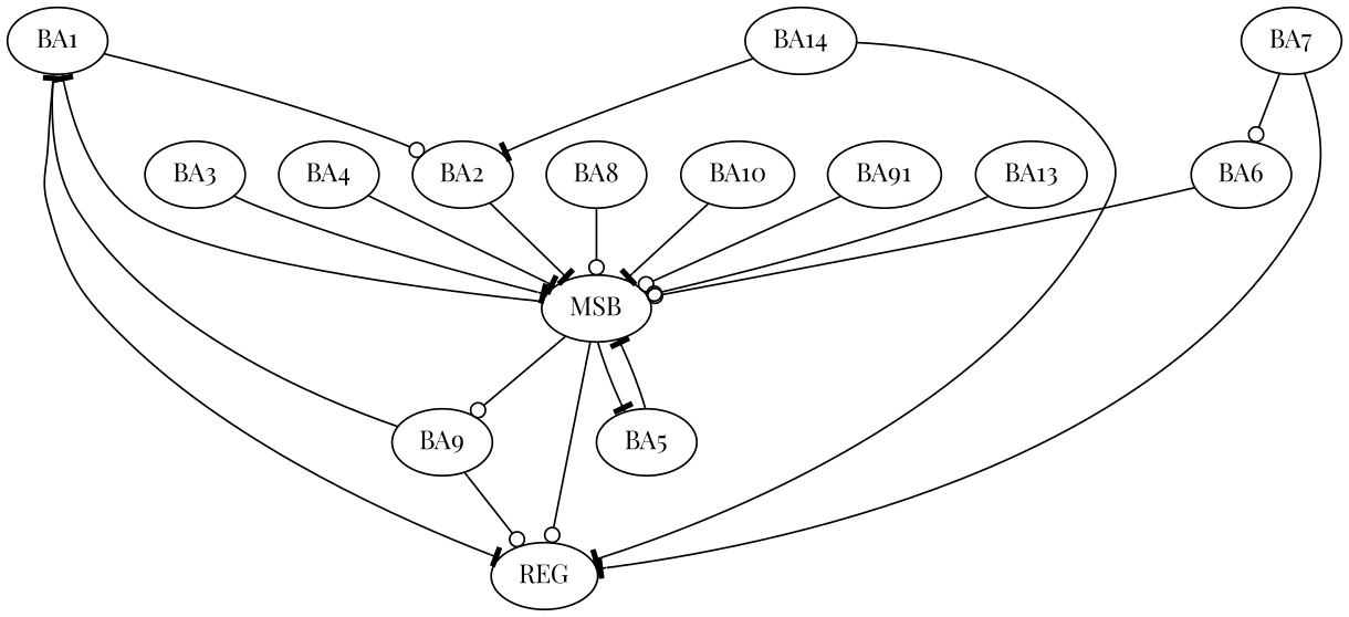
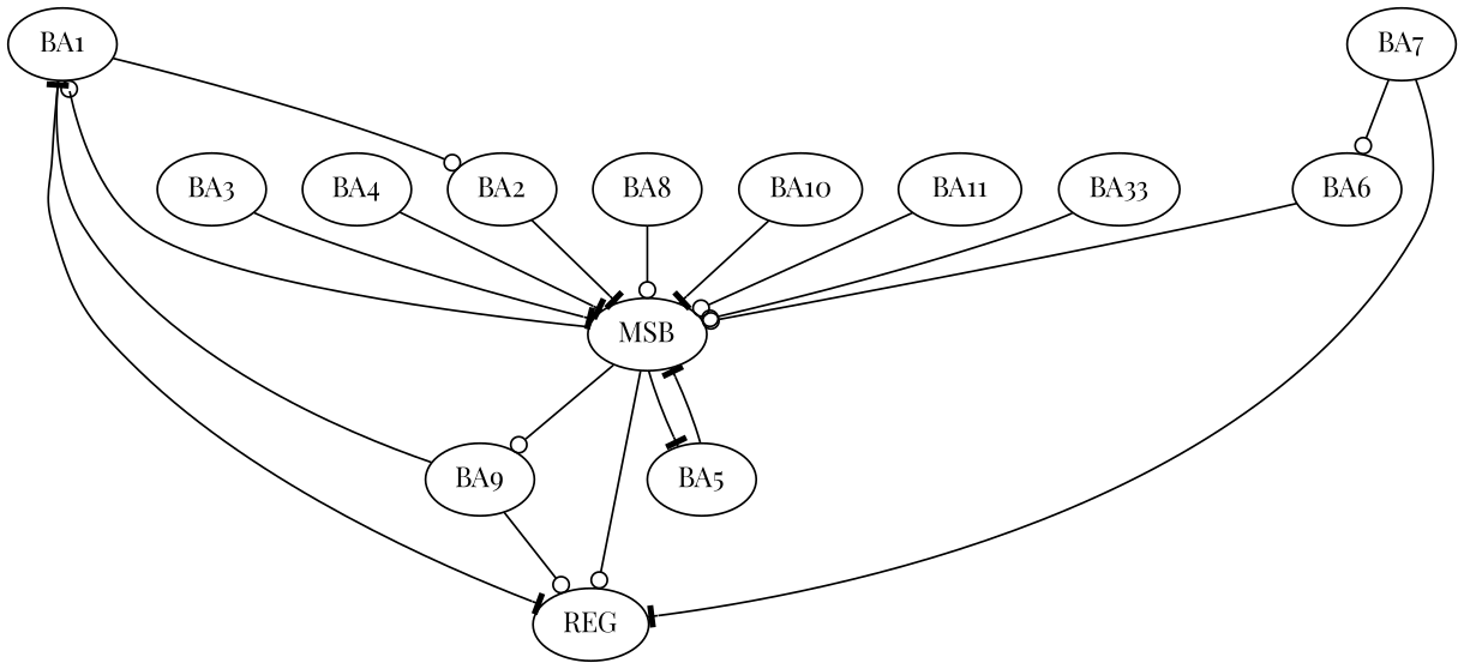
  strict digraph {
    fontname="Playfair Display"
    node [fontname="Playfair Display"]
    edge [arrowhead=tee fontname="Playfair Display"]
    n1 [label=BA1]
    n2 [label=BA2]
    n3 [label=REG]
    n4 [label=MSB]
    n5 [label=BA5]
    n6 [label=BA9]
    n7 [label=BA3]
    n8 [label=BA4]
    n9 [label=BA6]
    n10 [label=BA7]
    n11 [label=BA8]
    n12 [label=BA10]
-   n13 [label=BA91]
-   n14 [label=BA13]
-   n15 [label=BA14]
+   n13 [label=BA11]
+   n14 [label=BA33]
    n1 -> n2 [arrowhead=odot]
    n1 -> n3
    n2 -> n4
-   n4 -> n1
+   n4 -> n1 [arrowhead=odot]
    n4 -> n3 [arrowhead=odot]
    n4 -> n5
    n4 -> n6 [arrowhead=odot]
    n5 -> n4
    n6 -> n1
    n6 -> n3 [arrowhead=odot]
    n7 -> n4
    n8 -> n4
    n9 -> n4 [arrowhead=odot]
    n10 -> n3
    n10 -> n9 [arrowhead=odot]
    n11 -> n4 [arrowhead=odot]
    n12 -> n4
    n13 -> n4 [arrowhead=odot]
    n14 -> n4 [arrowhead=odot]
-   n15 -> n2
-   n15 -> n3
  }
